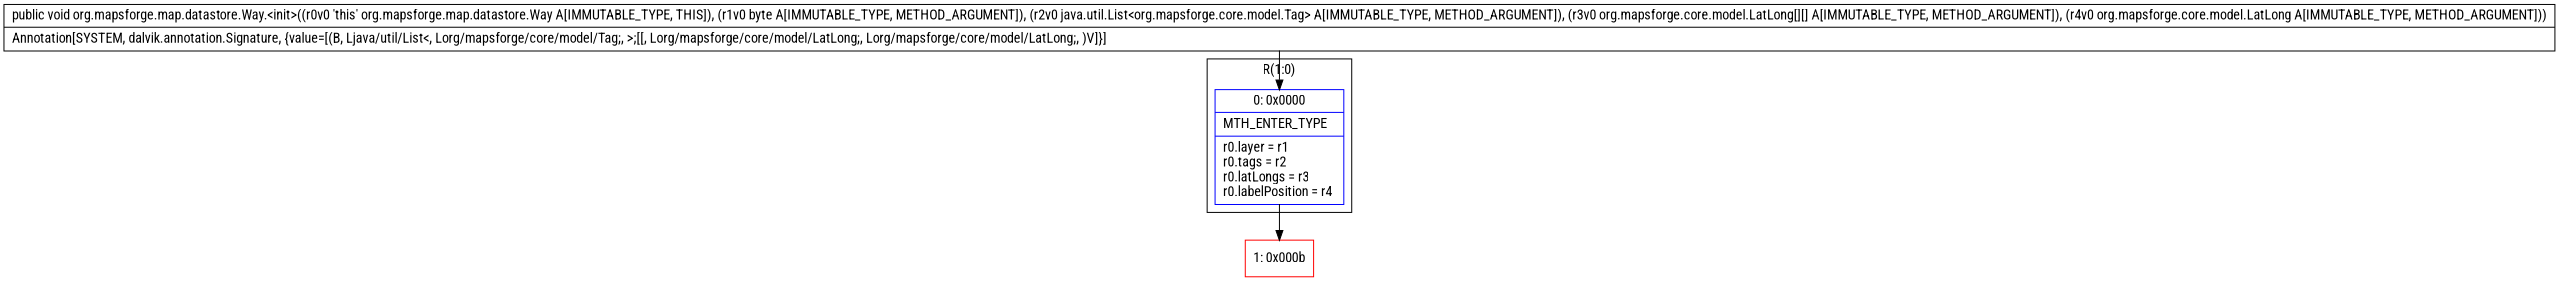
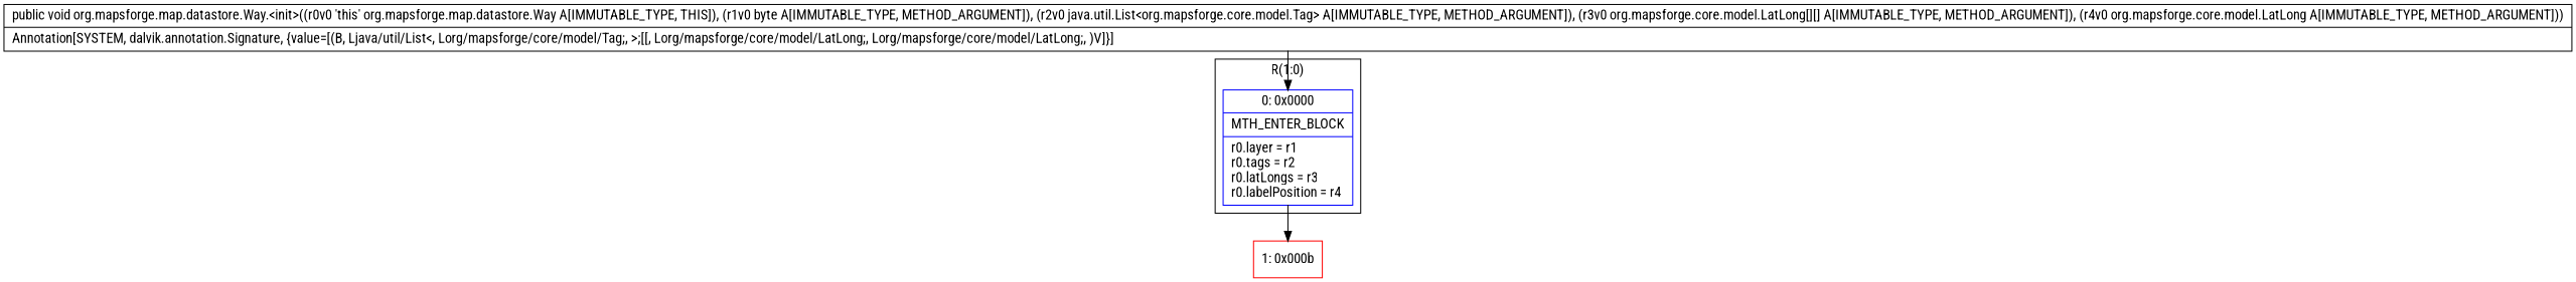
  digraph {
    fontname="Roboto Condensed"
    node [shape=record fontname="Roboto Condensed"]
    edge [fontname="Roboto Condensed"]
-   n1 [color=blue label="{0\:\ 0x0000|MTH_ENTER_TYPE\l|r0.layer = r1\lr0.tags = r2\lr0.latLongs = r3\lr0.labelPosition = r4\l}"]
+   n1 [color=blue label="{0\:\ 0x0000|MTH_ENTER_BLOCK\l|r0.layer = r1\lr0.tags = r2\lr0.latLongs = r3\lr0.labelPosition = r4\l}"]
    n2 [color=red label="{1\:\ 0x000b}"]
    n3 [label="{public void org.mapsforge.map.datastore.Way.\<init\>((r0v0 'this' org.mapsforge.map.datastore.Way A[IMMUTABLE_TYPE, THIS]), (r1v0 byte A[IMMUTABLE_TYPE, METHOD_ARGUMENT]), (r2v0 java.util.List\<org.mapsforge.core.model.Tag\> A[IMMUTABLE_TYPE, METHOD_ARGUMENT]), (r3v0 org.mapsforge.core.model.LatLong[][] A[IMMUTABLE_TYPE, METHOD_ARGUMENT]), (r4v0 org.mapsforge.core.model.LatLong A[IMMUTABLE_TYPE, METHOD_ARGUMENT]))  | Annotation[SYSTEM, dalvik.annotation.Signature, \{value=[(B, Ljava\/util\/List\<, Lorg\/mapsforge\/core\/model\/Tag;, \>;[[, Lorg\/mapsforge\/core\/model\/LatLong;, Lorg\/mapsforge\/core\/model\/LatLong;, )V]\}]\l}"]
    subgraph cluster_1 {
      label="R(1:0)"
      n1
    }
    n1 -> n2
    n3 -> n1
  }
